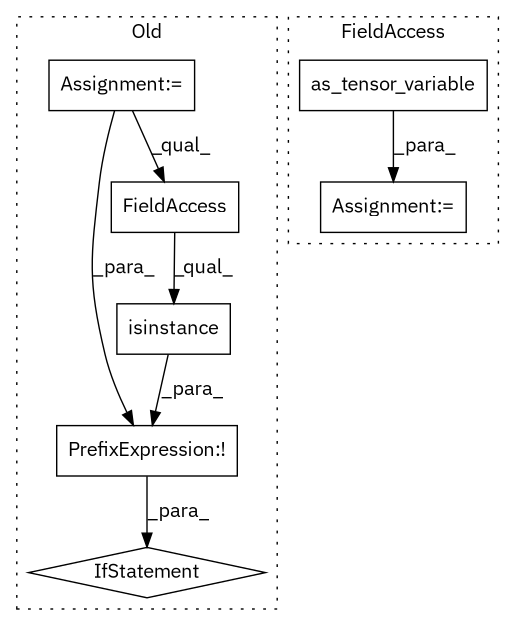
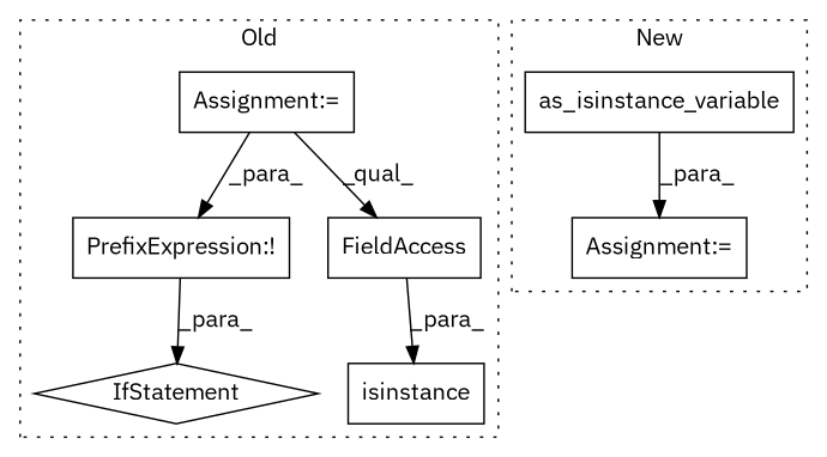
  digraph {
    fontname="IBM Plex Sans"
    node [a=32 fontname="IBM Plex Sans" l=1 shape=box]
    edge [fontname="IBM Plex Sans"]
    n1 [l="11,1" label=isinstance s="16368,16402"]
    n2 [a=25 l="4,2" label=IfStatement s="16363,16403" shape=diamond]
    n3 [a=7 l=6 label="Assignment:=" s=16203]
    n4 [a=38 label="PrefixExpression:!" s=16367]
    n5 [a=22 l=15 label=FieldAccess s=16387]
-   n6 [l="19,1" label=as_tensor_variable s="16365,16389"]
+   n6 [l="19,1" label=as_isinstance_variable s="16365,16389"]
    n7 [a=7 label="Assignment:=" s=16364]
    subgraph cluster_1 {
      label=Old
      style=dotted
      n1
      n2
      n3
      n4
      n5
    }
    subgraph cluster_2 {
-     label=FieldAccess
+     label=New
      style=dotted
      n6
      n7
    }
-   n1 -> n4 [label=_para_]
    n3 -> n4 [label=_para_]
    n3 -> n5 [label=_qual_]
    n4 -> n2 [label=_para_]
-   n5 -> n1 [label=_qual_]
+   n5 -> n1 [label=_para_]
    n6 -> n7 [label=_para_]
  }
